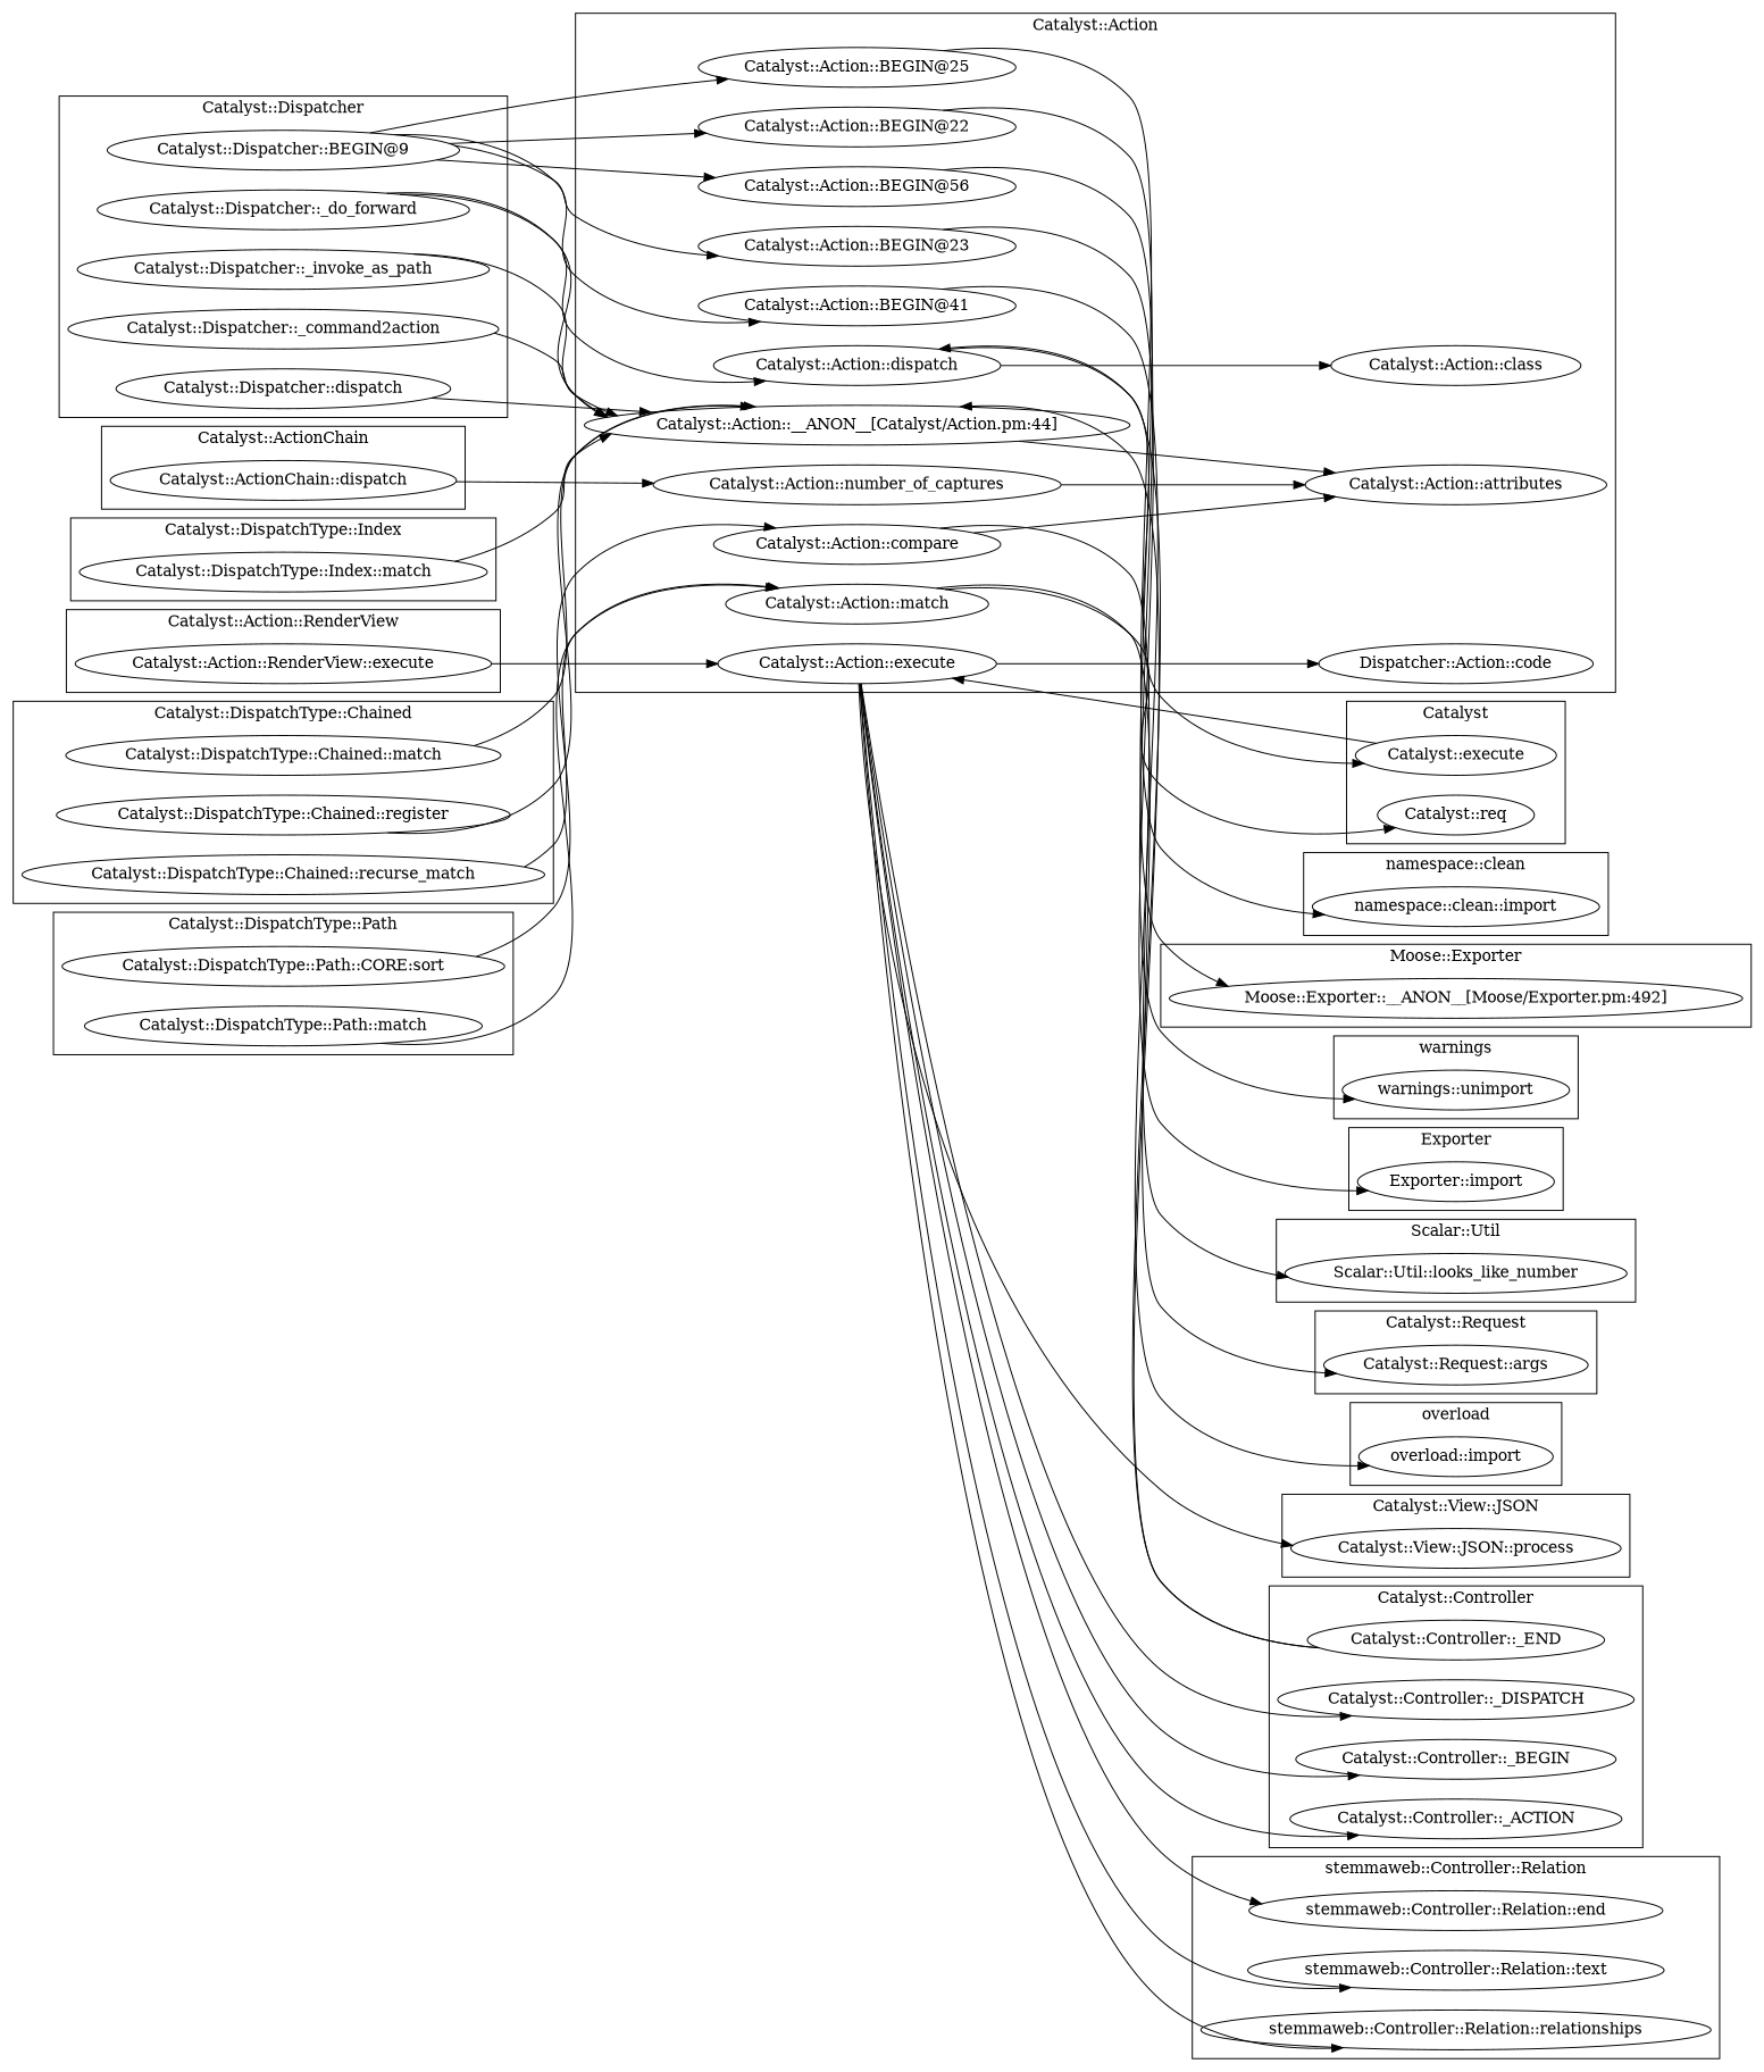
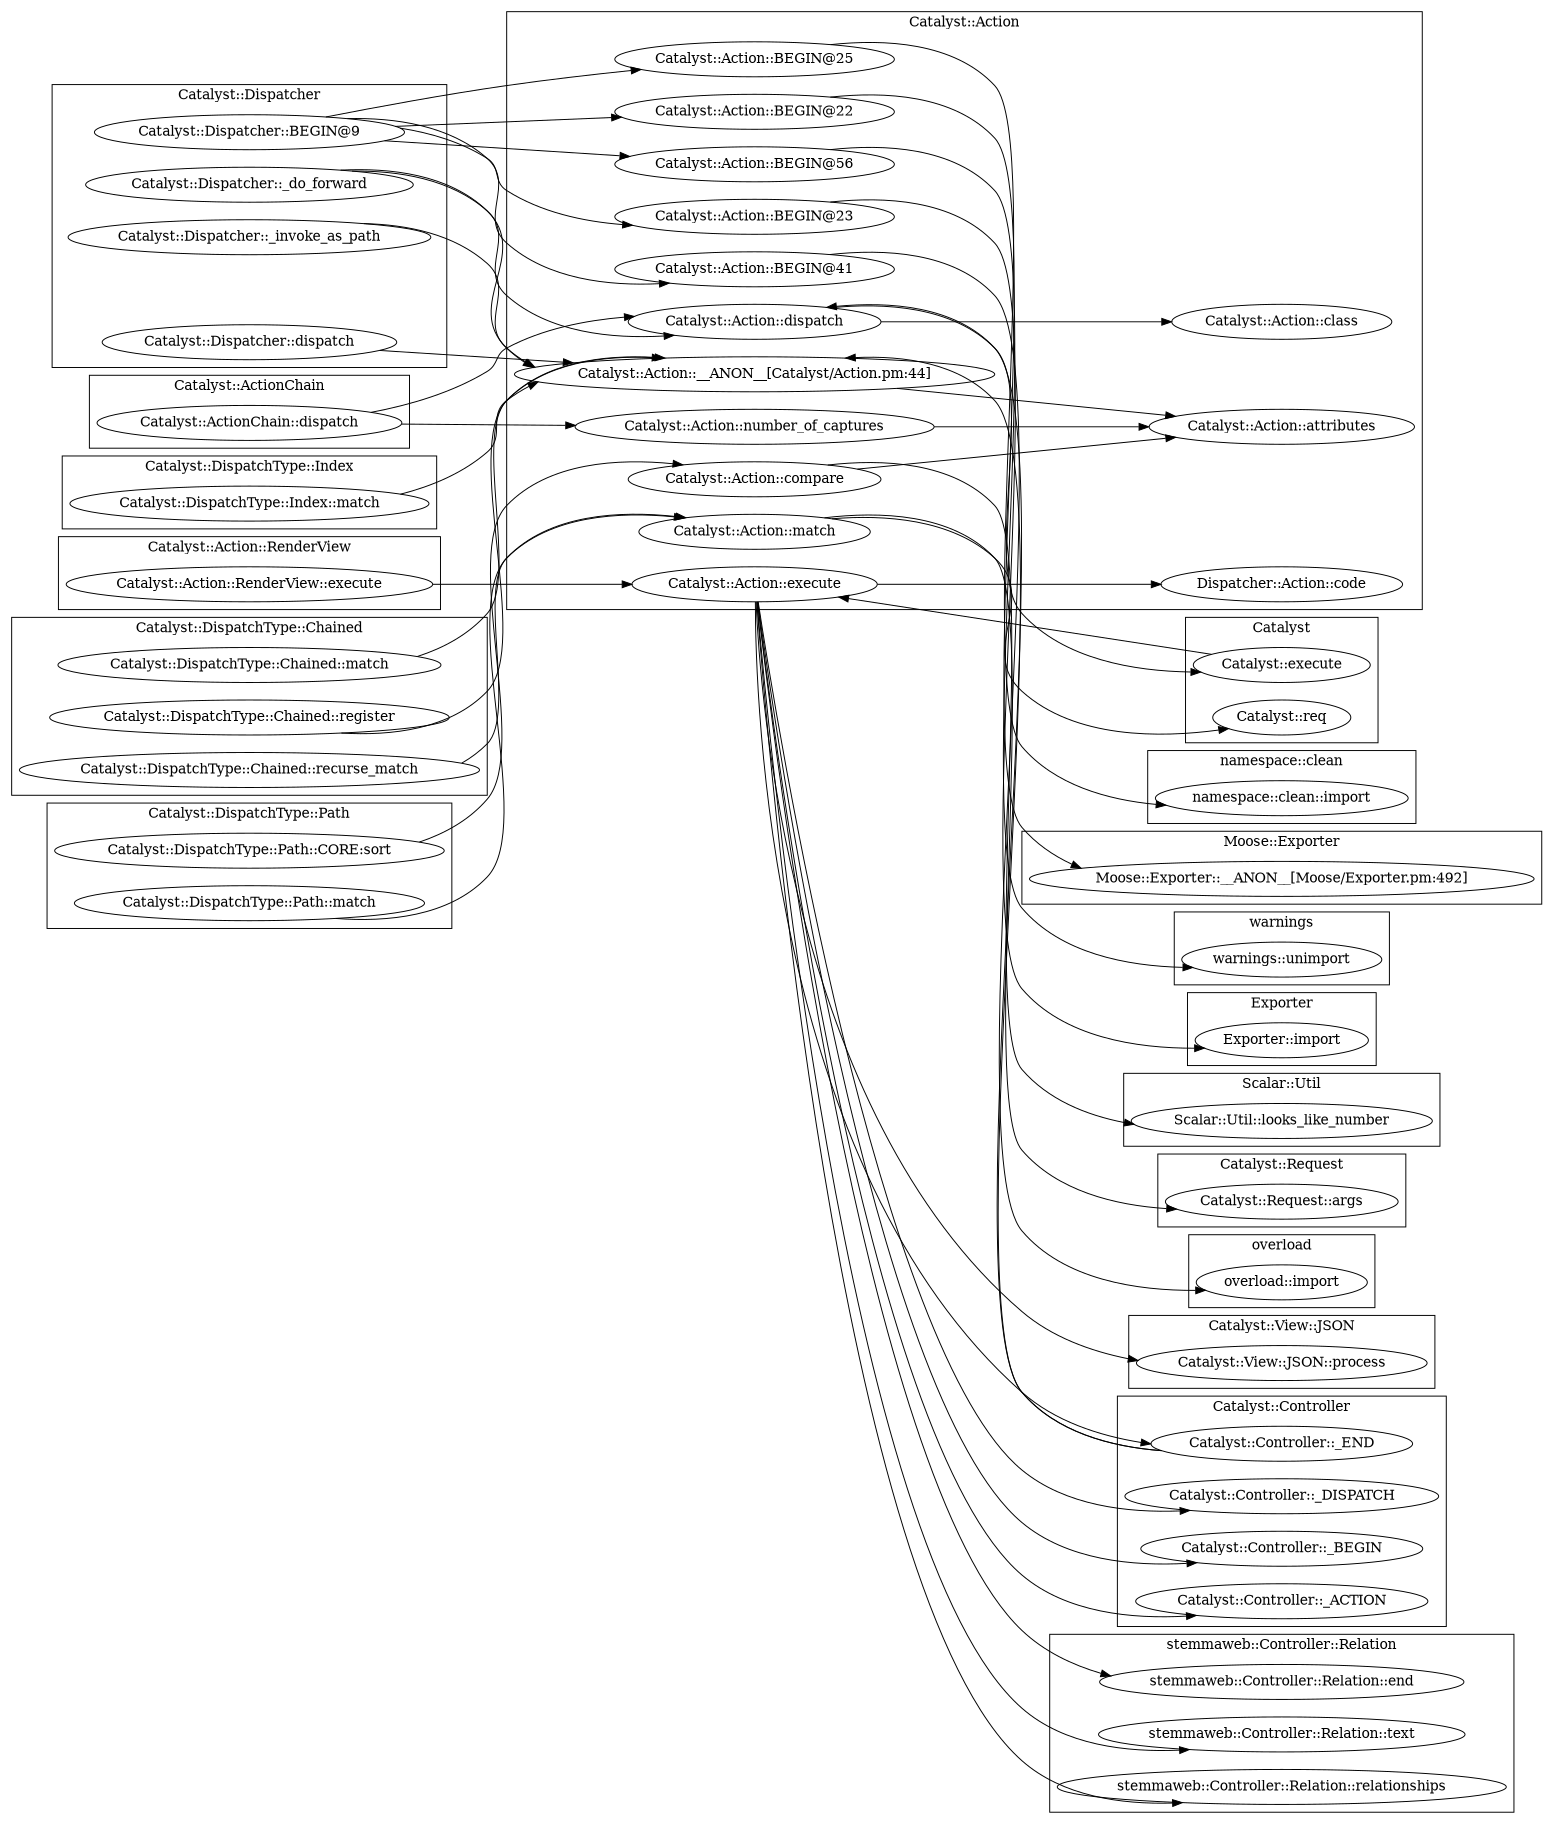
  digraph {
    rankdir=LR
    "Catalyst::Dispatcher::BEGIN@9"
    "Catalyst::Dispatcher::_invoke_as_path"
    "Catalyst::Dispatcher::_do_forward"
-   "Catalyst::Dispatcher::_command2action"
    "Catalyst::Dispatcher::dispatch"
    "Catalyst::execute"
    "Catalyst::req"
    "Catalyst::ActionChain::dispatch"
    "Catalyst::DispatchType::Index::match"
    "Catalyst::Request::args"
    "Scalar::Util::looks_like_number"
    "Catalyst::View::JSON::process"
    "Catalyst::Action::BEGIN@25"
    "Catalyst::Action::attributes"
    "Catalyst::Action::class"
    "Catalyst::Action::BEGIN@22"
    "Catalyst::Action::BEGIN@56"
    "Catalyst::Action::dispatch"
    "Catalyst::Action::BEGIN@23"
    "Catalyst::Action::compare"
    n21 [label="Dispatcher::Action::code"]
    "Catalyst::Action::number_of_captures"
    "Catalyst::Action::match"
    "Catalyst::Action::BEGIN@41"
    "Catalyst::Action::execute"
    "Catalyst::Action::__ANON__[Catalyst/Action.pm:44]"
    "namespace::clean::import"
    "Catalyst::Action::RenderView::execute"
    "warnings::unimport"
    "Catalyst::DispatchType::Chained::register"
    "Catalyst::DispatchType::Chained::recurse_match"
    "Catalyst::DispatchType::Chained::match"
    "Catalyst::DispatchType::Path::CORE:sort"
    "Catalyst::DispatchType::Path::match"
    "Exporter::import"
    "Catalyst::Controller::_BEGIN"
    "Catalyst::Controller::_ACTION"
    "Catalyst::Controller::_DISPATCH"
    "Catalyst::Controller::_END"
    "overload::import"
    "Moose::Exporter::__ANON__[Moose/Exporter.pm:492]"
    "stemmaweb::Controller::Relation::relationships"
    "stemmaweb::Controller::Relation::end"
    "stemmaweb::Controller::Relation::text"
    subgraph cluster_1 {
      label="Catalyst::Dispatcher"
      "Catalyst::Dispatcher::BEGIN@9"
      "Catalyst::Dispatcher::_invoke_as_path"
      "Catalyst::Dispatcher::_do_forward"
-     "Catalyst::Dispatcher::_command2action"
      "Catalyst::Dispatcher::dispatch"
    }
    subgraph cluster_2 {
      label=Catalyst
      "Catalyst::execute"
      "Catalyst::req"
    }
    subgraph cluster_3 {
      label="Catalyst::ActionChain"
      "Catalyst::ActionChain::dispatch"
    }
    subgraph cluster_4 {
      label="Catalyst::DispatchType::Index"
      "Catalyst::DispatchType::Index::match"
    }
    subgraph cluster_5 {
      label="Catalyst::Request"
      "Catalyst::Request::args"
    }
    subgraph cluster_6 {
      label="Scalar::Util"
      "Scalar::Util::looks_like_number"
    }
    subgraph cluster_7 {
      label="Catalyst::View::JSON"
      "Catalyst::View::JSON::process"
    }
    subgraph cluster_8 {
      label="Catalyst::Action"
      "Catalyst::Action::BEGIN@25"
      "Catalyst::Action::attributes"
      "Catalyst::Action::class"
      "Catalyst::Action::BEGIN@22"
      "Catalyst::Action::BEGIN@56"
      "Catalyst::Action::dispatch"
      "Catalyst::Action::BEGIN@23"
      "Catalyst::Action::compare"
      n21
      "Catalyst::Action::number_of_captures"
      "Catalyst::Action::match"
      "Catalyst::Action::BEGIN@41"
      "Catalyst::Action::execute"
      "Catalyst::Action::__ANON__[Catalyst/Action.pm:44]"
    }
    subgraph cluster_9 {
      label="namespace::clean"
      "namespace::clean::import"
    }
    subgraph cluster_10 {
      label="Catalyst::Action::RenderView"
      "Catalyst::Action::RenderView::execute"
    }
    subgraph cluster_11 {
      label=warnings
      "warnings::unimport"
    }
    subgraph cluster_12 {
      label="Catalyst::DispatchType::Chained"
      "Catalyst::DispatchType::Chained::register"
      "Catalyst::DispatchType::Chained::recurse_match"
      "Catalyst::DispatchType::Chained::match"
    }
    subgraph cluster_13 {
      label="Catalyst::DispatchType::Path"
      "Catalyst::DispatchType::Path::CORE:sort"
      "Catalyst::DispatchType::Path::match"
    }
    subgraph cluster_14 {
      label=Exporter
      "Exporter::import"
    }
    subgraph cluster_15 {
      label="Catalyst::Controller"
      "Catalyst::Controller::_BEGIN"
      "Catalyst::Controller::_ACTION"
      "Catalyst::Controller::_DISPATCH"
      "Catalyst::Controller::_END"
    }
    subgraph cluster_16 {
      label=overload
      "overload::import"
    }
    subgraph cluster_17 {
      label="Moose::Exporter"
      "Moose::Exporter::__ANON__[Moose/Exporter.pm:492]"
    }
    subgraph cluster_18 {
      label="stemmaweb::Controller::Relation"
      "stemmaweb::Controller::Relation::relationships"
      "stemmaweb::Controller::Relation::end"
      "stemmaweb::Controller::Relation::text"
    }
    "Catalyst::Dispatcher::BEGIN@9" -> "Catalyst::Action::BEGIN@25"
    "Catalyst::Dispatcher::BEGIN@9" -> "Catalyst::Action::BEGIN@22"
    "Catalyst::Dispatcher::BEGIN@9" -> "Catalyst::Action::BEGIN@56"
    "Catalyst::Dispatcher::BEGIN@9" -> "Catalyst::Action::BEGIN@23"
    "Catalyst::Dispatcher::BEGIN@9" -> "Catalyst::Action::BEGIN@41"
    "Catalyst::Dispatcher::_invoke_as_path" -> "Catalyst::Action::__ANON__[Catalyst/Action.pm:44]"
    "Catalyst::Dispatcher::_do_forward" -> "Catalyst::Action::dispatch"
    "Catalyst::Dispatcher::_do_forward" -> "Catalyst::Action::__ANON__[Catalyst/Action.pm:44]"
-   "Catalyst::Dispatcher::_command2action" -> "Catalyst::Action::__ANON__[Catalyst/Action.pm:44]"
    "Catalyst::Dispatcher::dispatch" -> "Catalyst::Action::__ANON__[Catalyst/Action.pm:44]"
    "Catalyst::execute" -> "Catalyst::Action::execute"
+   "Catalyst::ActionChain::dispatch" -> "Catalyst::Action::dispatch"
    "Catalyst::ActionChain::dispatch" -> "Catalyst::Action::number_of_captures"
    "Catalyst::DispatchType::Index::match" -> "Catalyst::Action::__ANON__[Catalyst/Action.pm:44]"
    "Catalyst::Action::BEGIN@25" -> "namespace::clean::import"
    "Catalyst::Action::BEGIN@22" -> "Moose::Exporter::__ANON__[Moose/Exporter.pm:492]"
    "Catalyst::Action::BEGIN@56" -> "warnings::unimport"
    "Catalyst::Action::dispatch" -> "Catalyst::execute"
    "Catalyst::Action::dispatch" -> "Catalyst::Action::class"
    "Catalyst::Action::BEGIN@23" -> "Exporter::import"
    "Catalyst::Action::compare" -> "Scalar::Util::looks_like_number"
    "Catalyst::Action::compare" -> "Catalyst::Action::attributes"
    "Catalyst::Action::number_of_captures" -> "Catalyst::Action::attributes"
    "Catalyst::Action::match" -> "Catalyst::req"
    "Catalyst::Action::match" -> "Catalyst::Request::args"
    "Catalyst::Action::BEGIN@41" -> "overload::import"
    "Catalyst::Action::execute" -> "Catalyst::View::JSON::process"
    "Catalyst::Action::execute" -> n21
    "Catalyst::Action::execute" -> "Catalyst::Controller::_BEGIN"
    "Catalyst::Action::execute" -> "Catalyst::Controller::_ACTION"
    "Catalyst::Action::execute" -> "Catalyst::Controller::_DISPATCH"
+   "Catalyst::Action::execute" -> "Catalyst::Controller::_END"
    "Catalyst::Action::execute" -> "stemmaweb::Controller::Relation::relationships"
    "Catalyst::Action::execute" -> "stemmaweb::Controller::Relation::end"
    "Catalyst::Action::execute" -> "stemmaweb::Controller::Relation::text"
    "Catalyst::Action::__ANON__[Catalyst/Action.pm:44]" -> "Catalyst::Action::attributes"
    "Catalyst::Action::RenderView::execute" -> "Catalyst::Action::execute"
    "Catalyst::DispatchType::Chained::register" -> "Catalyst::Action::__ANON__[Catalyst/Action.pm:44]"
    "Catalyst::DispatchType::Chained::recurse_match" -> "Catalyst::Action::match"
    "Catalyst::DispatchType::Chained::match" -> "Catalyst::Action::__ANON__[Catalyst/Action.pm:44]"
    "Catalyst::DispatchType::Path::CORE:sort" -> "Catalyst::Action::compare"
    "Catalyst::DispatchType::Path::match" -> "Catalyst::Action::match"
    "Catalyst::Controller::_END" -> "Catalyst::Action::dispatch"
    "Catalyst::Controller::_END" -> "Catalyst::Action::__ANON__[Catalyst/Action.pm:44]"
  }
